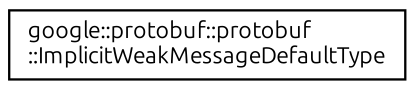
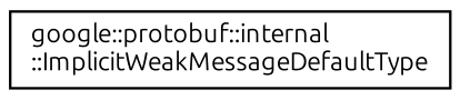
  digraph {
    rankdir=LR
    fontname=Ubuntu
-   n1 [color=black fillcolor=white fontname=Ubuntu fontsize=10 height=0.2 label="google::protobuf::protobuf\l::ImplicitWeakMessageDefaultType" shape=record style=filled width=0.4]
+   n1 [color=black fillcolor=white fontname=Ubuntu fontsize=10 height=0.2 label="google::protobuf::internal\l::ImplicitWeakMessageDefaultType" shape=record style=filled width=0.4]
  }
